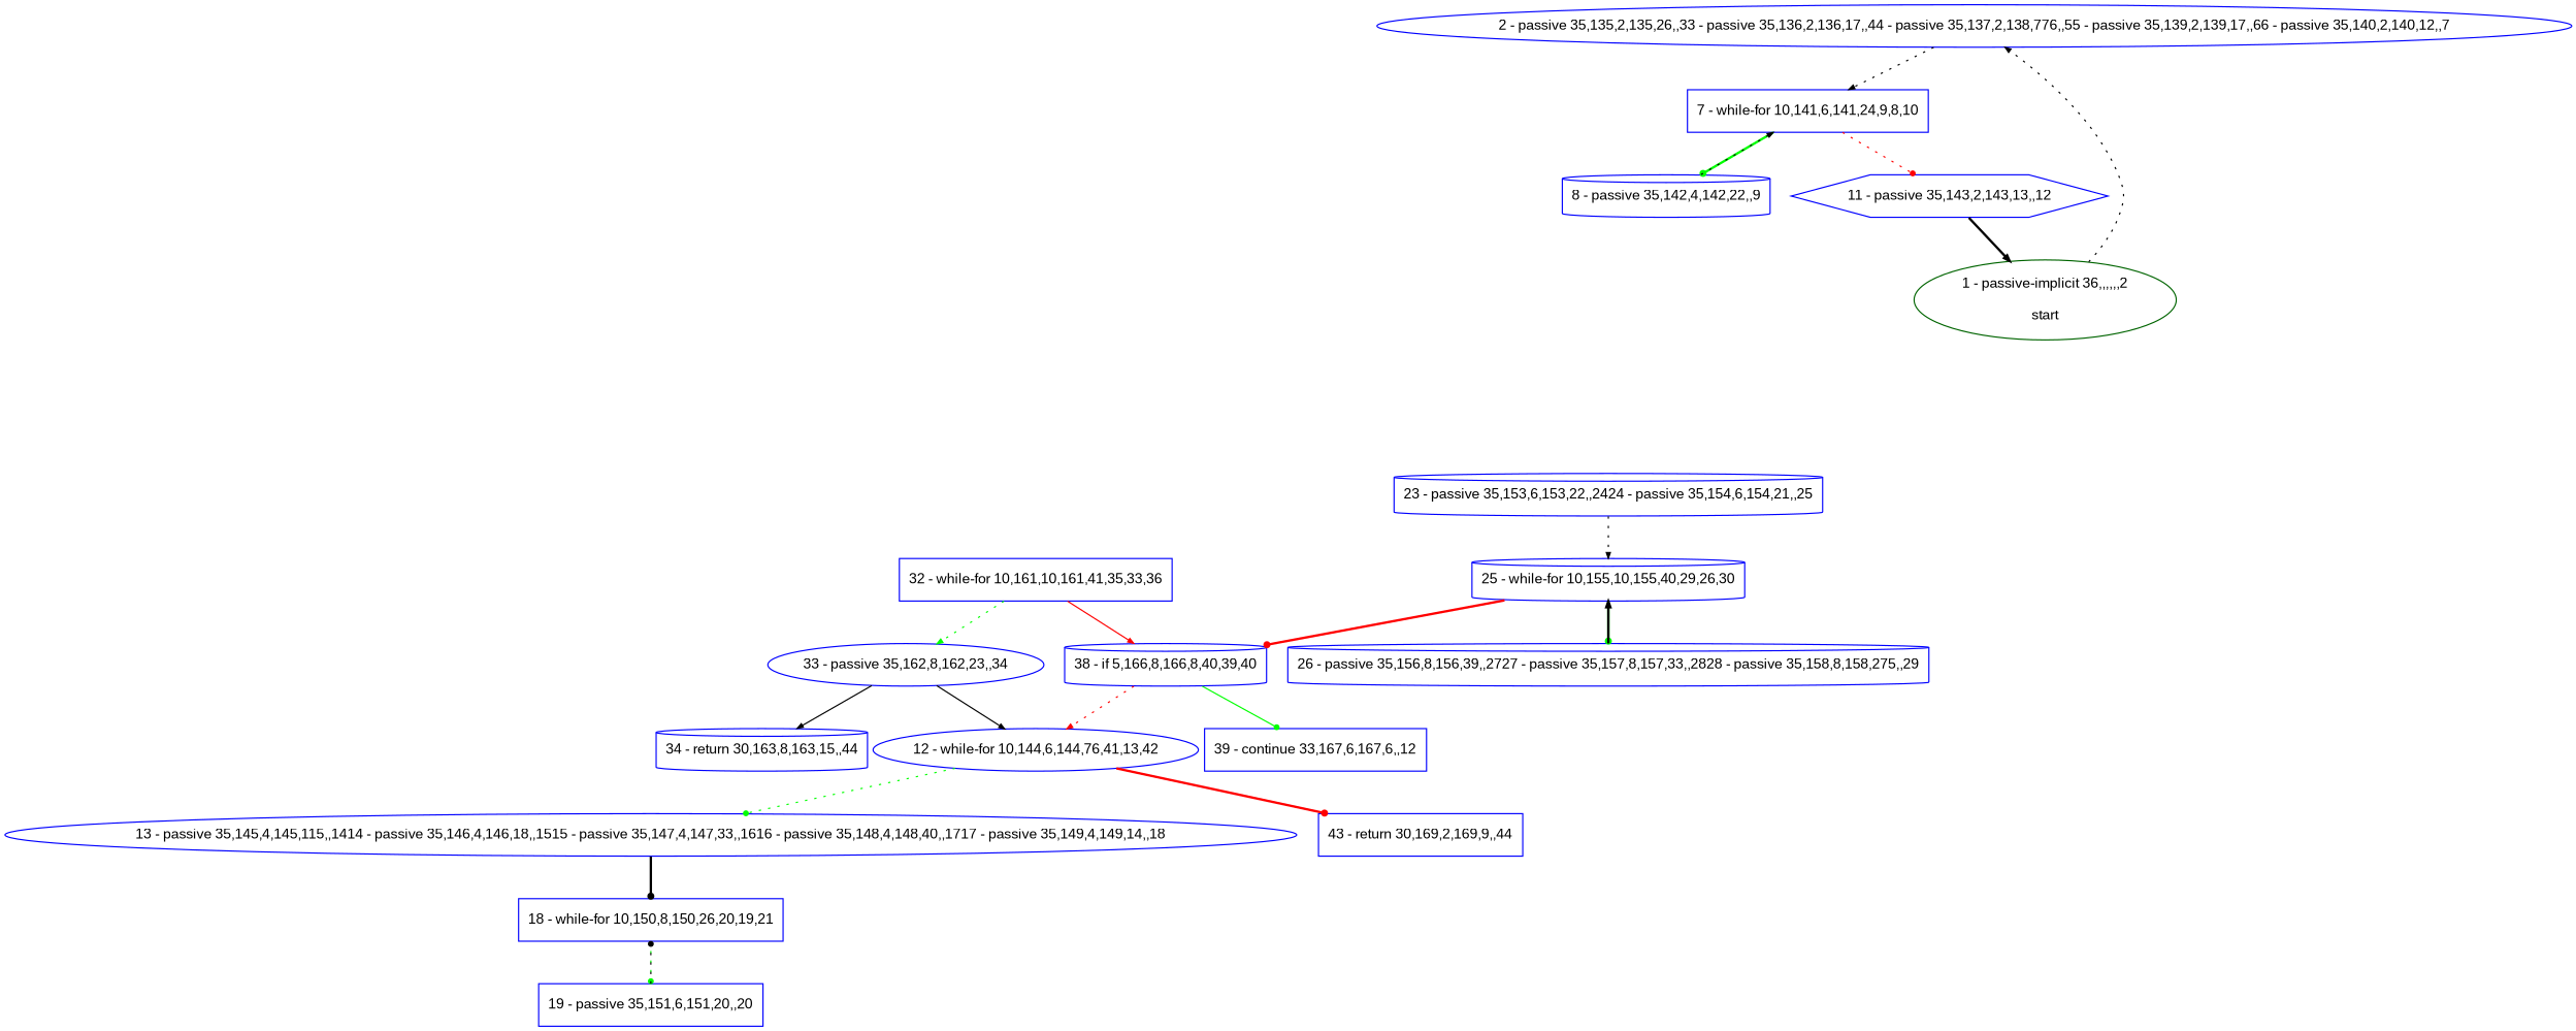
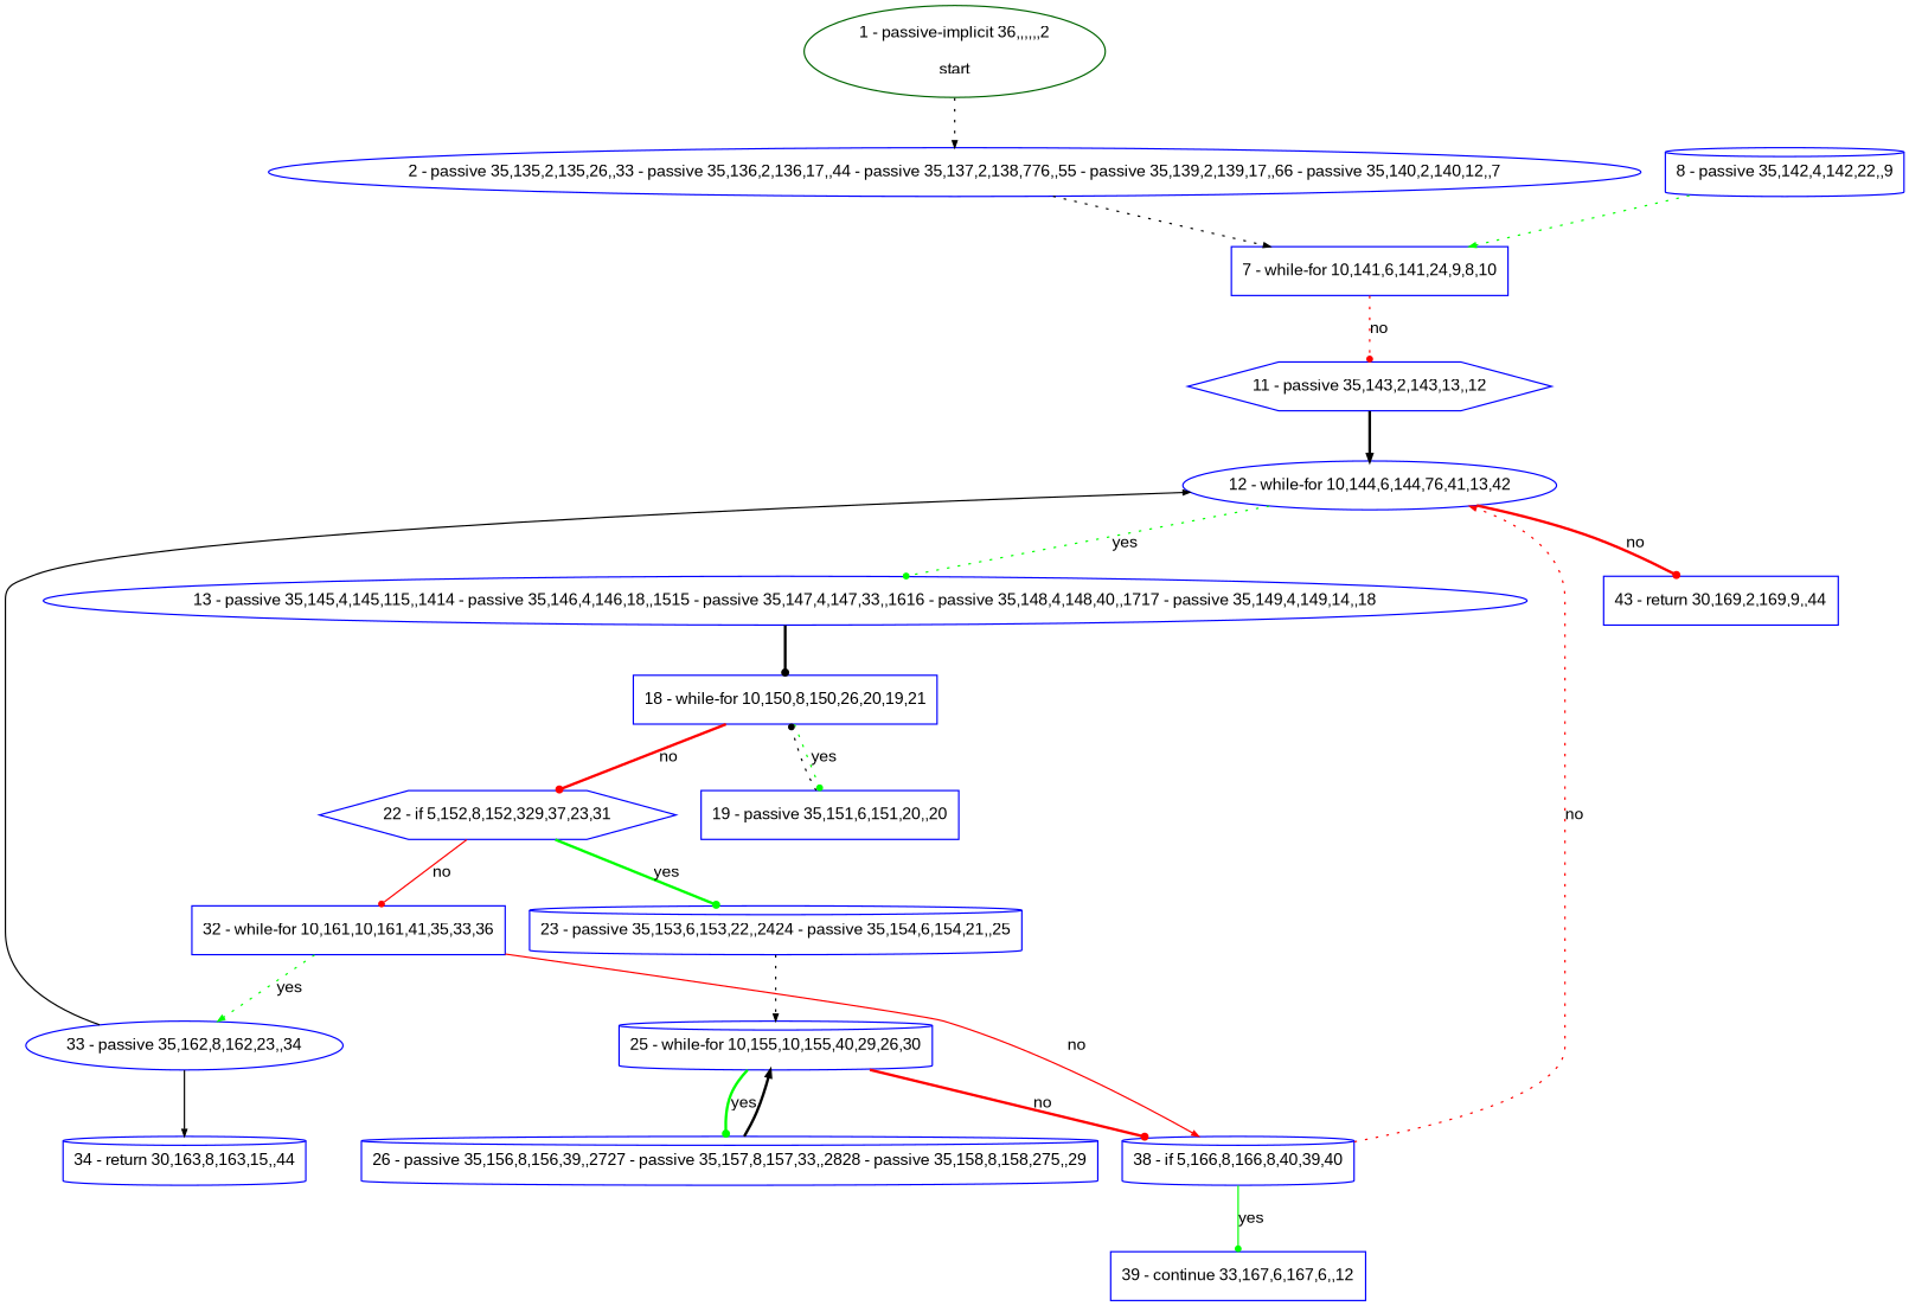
  digraph {
    bgcolor=white
    compound=true
    fillcolor="#FFFFCC"
    fontname=Arial
    fontsize=12
    pack=true
    packmode=clust
    style="rounded,filled"
    node [color="#0000ff" compound=true fillcolor="#ffffff" fixedsize=false fontname=Arial fontsize=12 node_initialized=no shape=box style=filled]
    edge [arrowhead=dot arrowsize=0.5 arrowtail=none color="#000000" compound=true dir=forward fontcolor=black fontname=Arial fontsize=12 style=dotted]
    n1 [label="2 - passive 35,135,2,135,26,,33 - passive 35,136,2,136,17,,44 - passive 35,137,2,138,776,,55 - passive 35,139,2,139,17,,66 - passive 35,140,2,140,12,,7" shape=ellipse]
    n2 [label="7 - while-for 10,141,6,141,24,9,8,10"]
    n3 [label="8 - passive 35,142,4,142,22,,9" shape=cylinder]
    n4 [label="11 - passive 35,143,2,143,13,,12" shape=hexagon]
    n5 [color="#006400" label="1 - passive-implicit 36,,,,,,2\n\nstart" shape=ellipse]
    n6 [label="12 - while-for 10,144,6,144,76,41,13,42" shape=ellipse]
    n7 [label="13 - passive 35,145,4,145,115,,1414 - passive 35,146,4,146,18,,1515 - passive 35,147,4,147,33,,1616 - passive 35,148,4,148,40,,1717 - passive 35,149,4,149,14,,18" shape=ellipse]
    n8 [label="43 - return 30,169,2,169,9,,44"]
    n9 [label="18 - while-for 10,150,8,150,26,20,19,21"]
    n10 [label="19 - passive 35,151,6,151,20,,20"]
+   n11 [label="22 - if 5,152,8,152,329,37,23,31" shape=hexagon]
    n12 [label="23 - passive 35,153,6,153,22,,2424 - passive 35,154,6,154,21,,25" shape=cylinder]
    n13 [label="32 - while-for 10,161,10,161,41,35,33,36"]
    n14 [label="25 - while-for 10,155,10,155,40,29,26,30" shape=cylinder]
    n15 [label="38 - if 5,166,8,166,8,40,39,40" shape=cylinder]
    n16 [label="33 - passive 35,162,8,162,23,,34" shape=ellipse]
    n17 [label="26 - passive 35,156,8,156,39,,2727 - passive 35,157,8,157,33,,2828 - passive 35,158,8,158,275,,29" shape=cylinder]
    n18 [label="39 - continue 33,167,6,167,6,,12"]
    n19 [label="34 - return 30,163,8,163,15,,44" shape=cylinder]
    n1 -> n2 [arrowhead=normal]
-   n2 -> n3 [color="#00ff00" label=yes style=bold]
    n2 -> n4 [color="#ff0000" label=no]
-   n3 -> n2 [arrowhead=normal]
-   n4 -> n5 [arrowhead=normal style=bold]
+   n3 -> n2 [arrowhead=normal color="#00ff00"]
+   n4 -> n6 [arrowhead=normal style=bold]
    n5 -> n1 [arrowhead=normal]
    n6 -> n7 [color="#00ff00" label=yes]
    n6 -> n8 [color="#ff0000" label=no style=bold]
    n7 -> n9 [style=bold]
    n9 -> n10 [color="#00ff00" label=yes]
+   n9 -> n11 [color="#ff0000" label=no style=bold]
    n10 -> n9
+   n11 -> n12 [color="#00ff00" label=yes style=bold]
+   n11 -> n13 [color="#ff0000" label=no style=solid]
    n12 -> n14 [arrowhead=normal]
    n13 -> n15 [arrowhead=normal color="#ff0000" label=no style=solid]
    n13 -> n16 [arrowhead=normal color="#00ff00" label=yes]
    n14 -> n15 [color="#ff0000" label=no style=bold]
    n14 -> n17 [color="#00ff00" label=yes style=bold]
    n15 -> n6 [arrowhead=normal color="#ff0000" label=no]
    n15 -> n18 [color="#00ff00" label=yes style=solid]
    n16 -> n6 [arrowhead=normal style=solid]
    n16 -> n19 [arrowhead=normal style=solid]
    n17 -> n14 [arrowhead=normal style=bold]
  }
